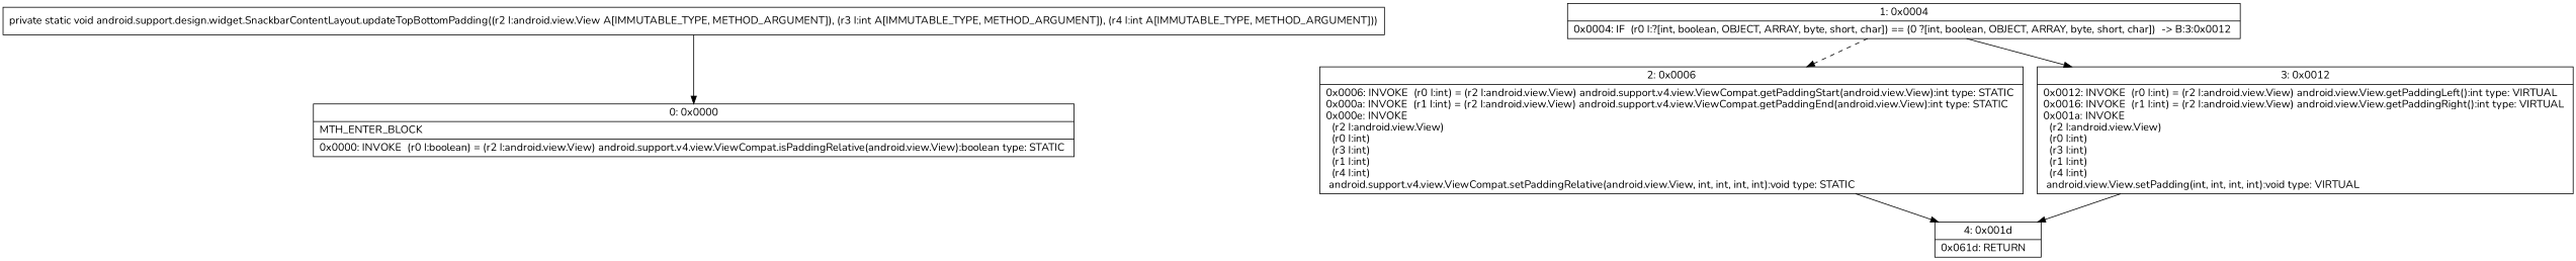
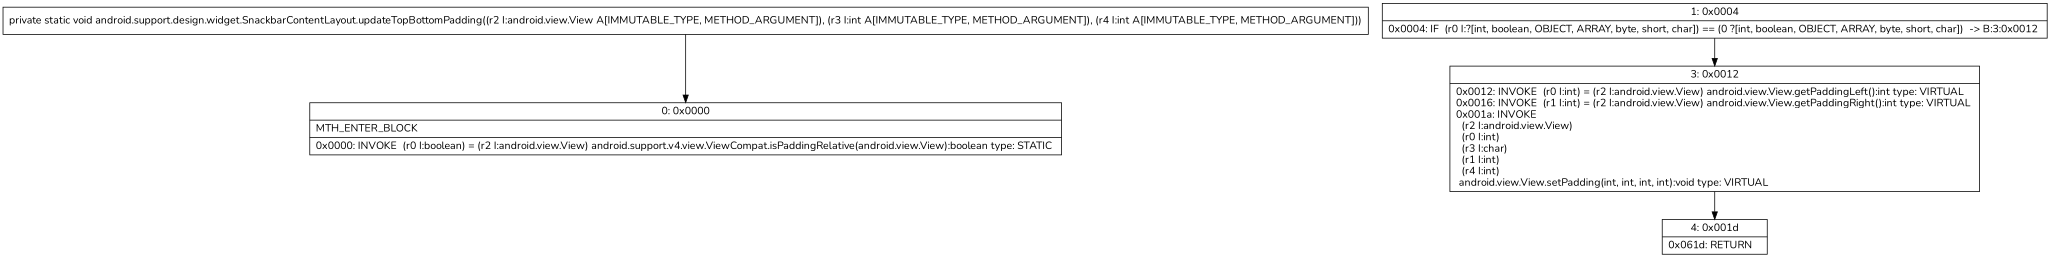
  digraph {
    fontname=Nunito
    node [fontname=Nunito shape=record]
    edge [fontname=Nunito]
    n1 [label="{0\:\ 0x0000|MTH_ENTER_BLOCK\l|0x0000: INVOKE  (r0 I:boolean) = (r2 I:android.view.View) android.support.v4.view.ViewCompat.isPaddingRelative(android.view.View):boolean type: STATIC \l}"]
    n2 [label="{1\:\ 0x0004|0x0004: IF  (r0 I:?[int, boolean, OBJECT, ARRAY, byte, short, char]) == (0 ?[int, boolean, OBJECT, ARRAY, byte, short, char])  \-\> B:3:0x0012 \l}"]
-   n3 [label="{2\:\ 0x0006|0x0006: INVOKE  (r0 I:int) = (r2 I:android.view.View) android.support.v4.view.ViewCompat.getPaddingStart(android.view.View):int type: STATIC \l0x000a: INVOKE  (r1 I:int) = (r2 I:android.view.View) android.support.v4.view.ViewCompat.getPaddingEnd(android.view.View):int type: STATIC \l0x000e: INVOKE  \l  (r2 I:android.view.View)\l  (r0 I:int)\l  (r3 I:int)\l  (r1 I:int)\l  (r4 I:int)\l android.support.v4.view.ViewCompat.setPaddingRelative(android.view.View, int, int, int, int):void type: STATIC \l}"]
-   n4 [label="{3\:\ 0x0012|0x0012: INVOKE  (r0 I:int) = (r2 I:android.view.View) android.view.View.getPaddingLeft():int type: VIRTUAL \l0x0016: INVOKE  (r1 I:int) = (r2 I:android.view.View) android.view.View.getPaddingRight():int type: VIRTUAL \l0x001a: INVOKE  \l  (r2 I:android.view.View)\l  (r0 I:int)\l  (r3 I:int)\l  (r1 I:int)\l  (r4 I:int)\l android.view.View.setPadding(int, int, int, int):void type: VIRTUAL \l}"]
+   n4 [label="{3\:\ 0x0012|0x0012: INVOKE  (r0 I:int) = (r2 I:android.view.View) android.view.View.getPaddingLeft():int type: VIRTUAL \l0x0016: INVOKE  (r1 I:int) = (r2 I:android.view.View) android.view.View.getPaddingRight():int type: VIRTUAL \l0x001a: INVOKE  \l  (r2 I:android.view.View)\l  (r0 I:int)\l  (r3 I:char)\l  (r1 I:int)\l  (r4 I:int)\l android.view.View.setPadding(int, int, int, int):void type: VIRTUAL \l}"]
    n5 [label="{4\:\ 0x001d|0x061d: RETURN   \l}"]
    n6 [label="{private static void android.support.design.widget.SnackbarContentLayout.updateTopBottomPadding((r2 I:android.view.View A[IMMUTABLE_TYPE, METHOD_ARGUMENT]), (r3 I:int A[IMMUTABLE_TYPE, METHOD_ARGUMENT]), (r4 I:int A[IMMUTABLE_TYPE, METHOD_ARGUMENT])) }"]
-   n2 -> n3 [style=dashed]
    n2 -> n4
-   n3 -> n5
    n4 -> n5
    n6 -> n1
  }
